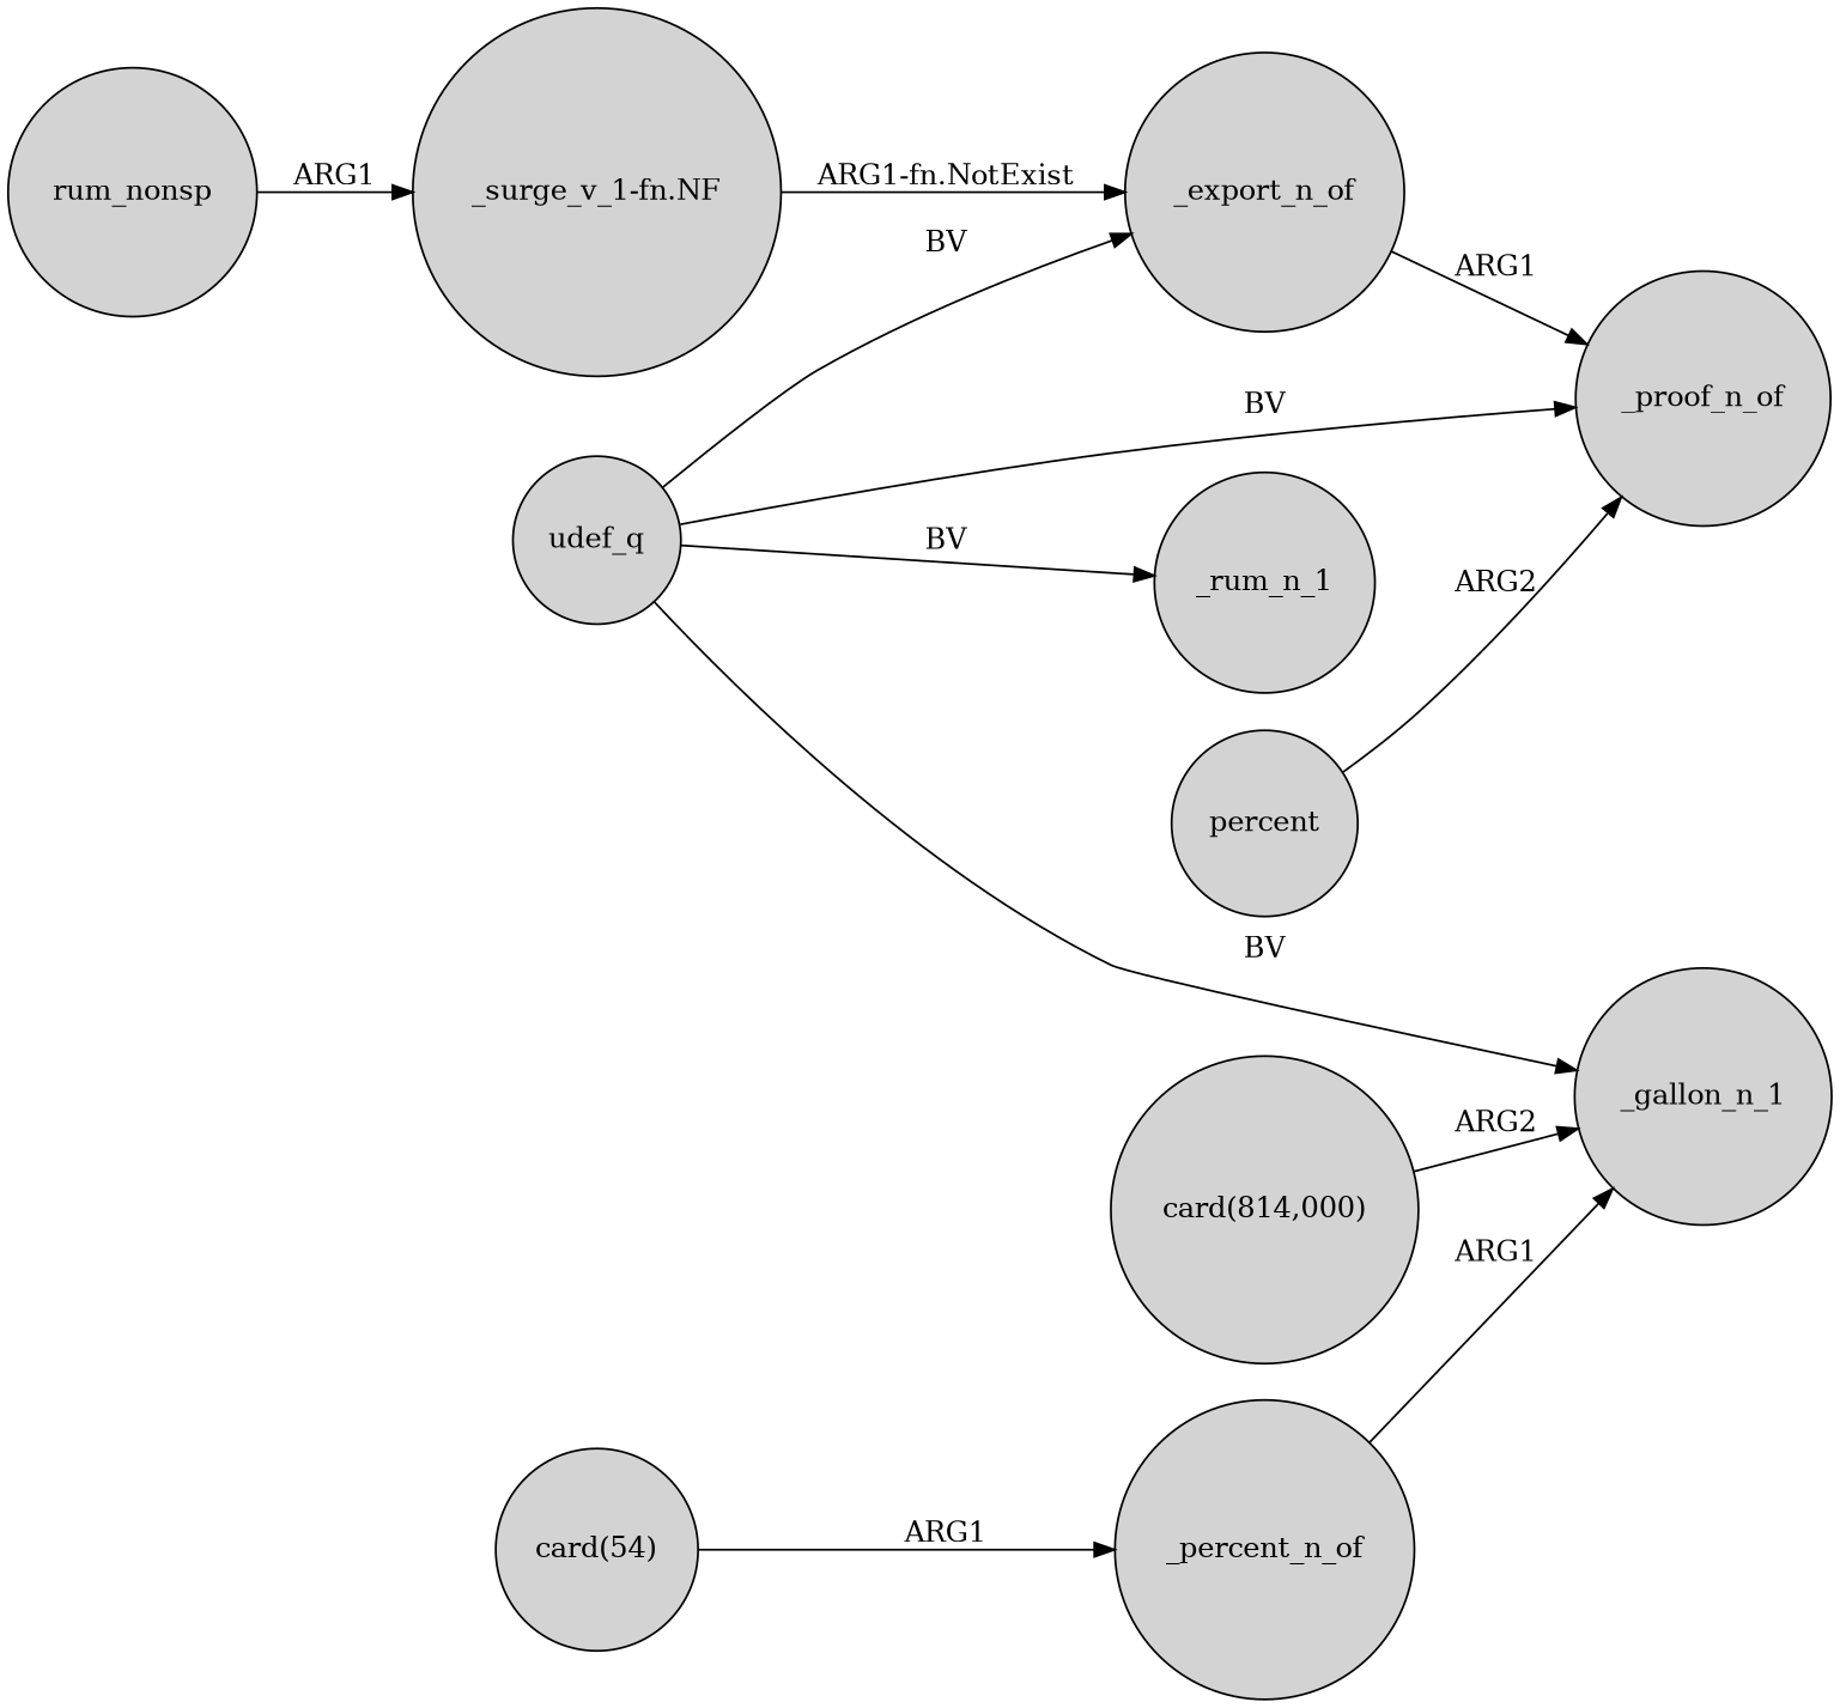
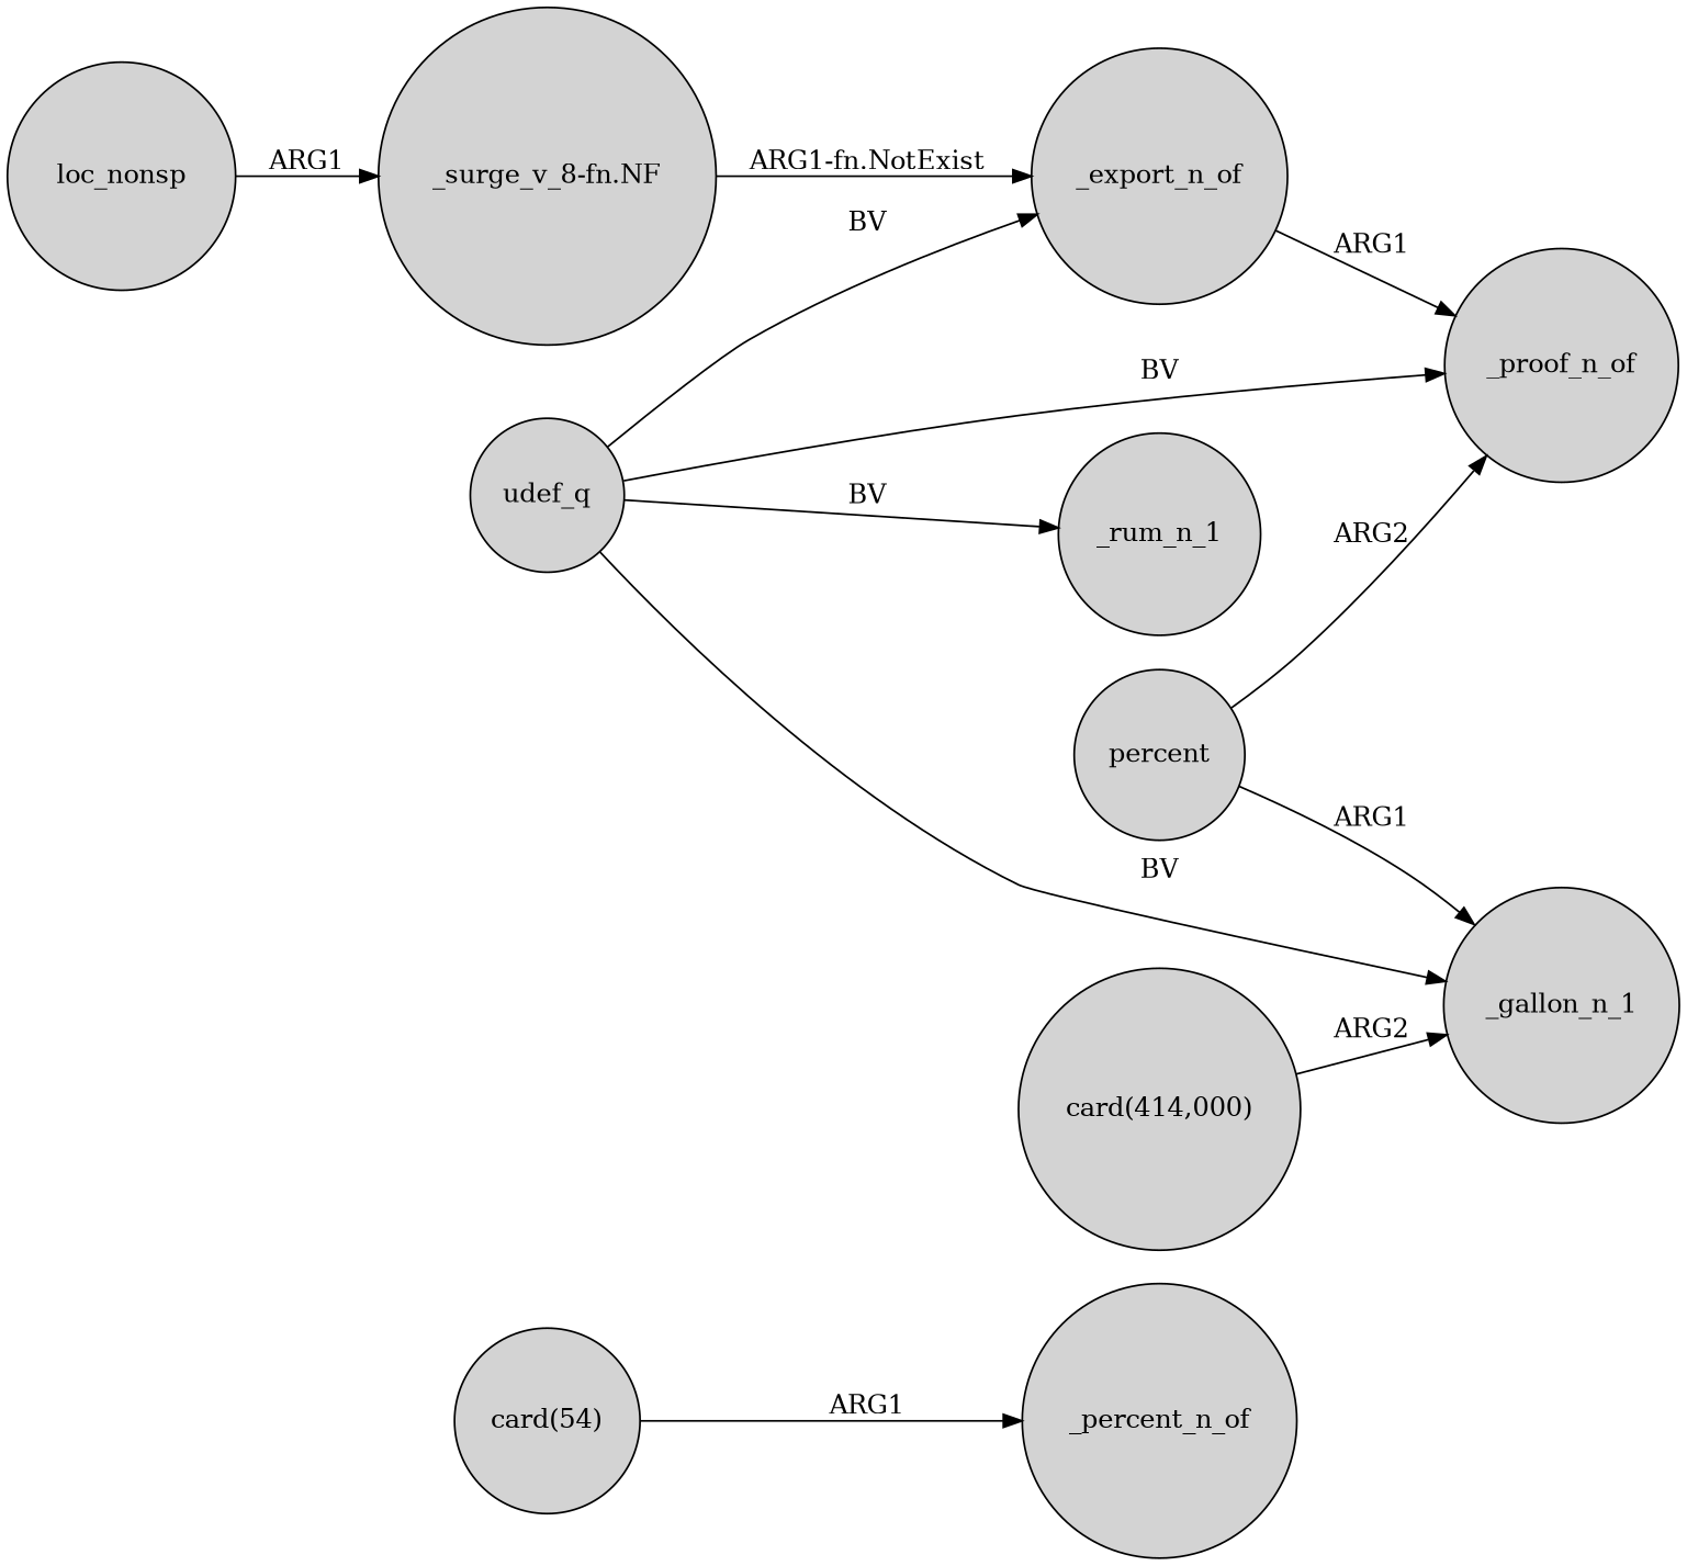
  digraph {
    rankdir=LR
    node [shape=circle style=filled]
-   "_surge_v_1-fn.NF"
+   "_surge_v_1-fn.NF" [label="_surge_v_8-fn.NF"]
    _export_n_of
    n3 [label=percent]
    _gallon_n_1
    _proof_n_of
    udef_q
    _rum_n_1
-   "card(814,000)"
-   loc_nonsp [label=rum_nonsp]
+   "card(814,000)" [label="card(414,000)"]
+   loc_nonsp
    "card(54)"
    _percent_n_of
    "_surge_v_1-fn.NF" -> _export_n_of [label="ARG1-fn.NotExist"]
    _export_n_of -> _proof_n_of [label=ARG1]
-   _percent_n_of -> _gallon_n_1 [label=ARG1]
+   n3 -> _gallon_n_1 [label=ARG1]
    n3 -> _proof_n_of [label=ARG2]
    udef_q -> _export_n_of [label=BV]
    udef_q -> _gallon_n_1 [label=BV]
    udef_q -> _proof_n_of [label=BV]
    udef_q -> _rum_n_1 [label=BV]
    "card(814,000)" -> _gallon_n_1 [label=ARG2]
    loc_nonsp -> "_surge_v_1-fn.NF" [label=ARG1]
    "card(54)" -> _percent_n_of [label=ARG1]
  }
